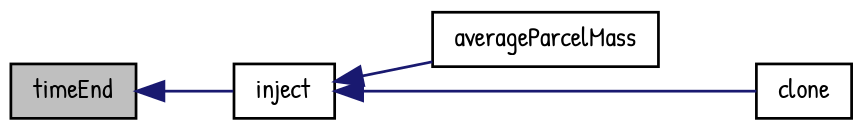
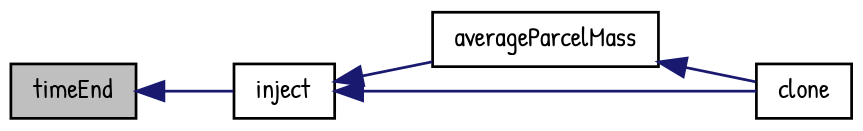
  digraph {
    fontname="Patrick Hand"
    rankdir=LR
    node [color=black fontname="Patrick Hand" fontsize=10 shape=record]
    edge [color=midnightblue dir=back fontname="Patrick Hand" fontsize=10 labelfontname=FreeSans labelfontsize=10 style=solid]
    n1 [fillcolor=grey75 fontcolor=black height=0.2 label=timeEnd style=filled width=0.4]
    n2 [height=0.2 label=inject width=0.4]
    n3 [height=0.2 label=averageParcelMass width=0.4]
    n4 [height=0.2 label=clone width=0.4]
    n1 -> n2
    n2 -> n3
    n2 -> n4
+   n3 -> n4
  }
